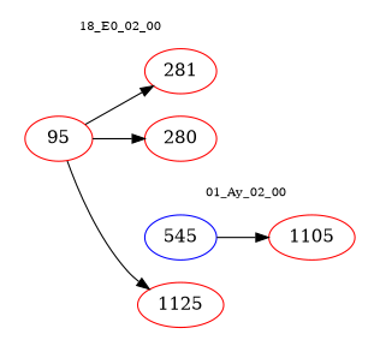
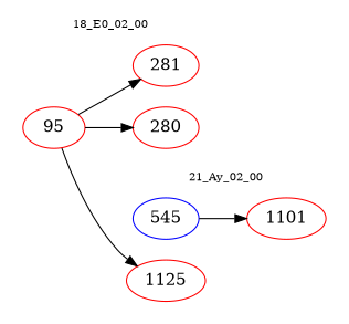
  digraph {
    rankdir=LR
    node [color=red]
    edge [color=black]
    n1 [color=blue label=545]
-   n2 [label=1105]
+   n2 [label=1101]
    n3 [label=1125]
    n4 [label=95]
    n5 [label=280]
    n6 [label=281]
    subgraph cluster_1 {
      color=white
      fontsize=10
-     label="01_Ay_02_00"
+     label="21_Ay_02_00"
      n1
      n2
      n3
    }
    subgraph cluster_2 {
      color=white
      fontsize=10
      label="18_E0_02_00"
      n4
      n5
      n6
    }
    n1 -> n2
    n4 -> n3
    n4 -> n5
    n4 -> n6
  }
